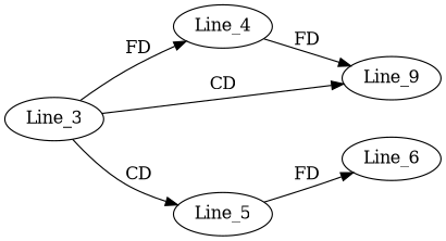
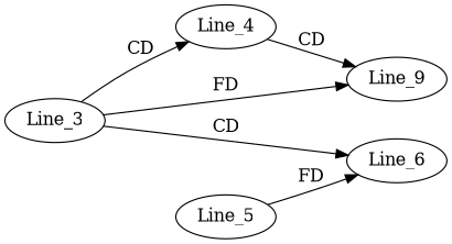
  digraph {
    rankdir=LR
    Line_3
    Line_4
    Line_5
    Line_9
    Line_6
-   Line_3 -> Line_4 [label=FD]
-   Line_3 -> Line_5 [label=CD]
-   Line_3 -> Line_9 [label=CD]
-   Line_4 -> Line_9 [label=FD]
+   Line_3 -> Line_4 [label=CD]
+   Line_3 -> Line_6 [label=CD]
+   Line_3 -> Line_9 [label=FD]
+   Line_4 -> Line_9 [label=CD]
    Line_5 -> Line_6 [label=FD]
  }
